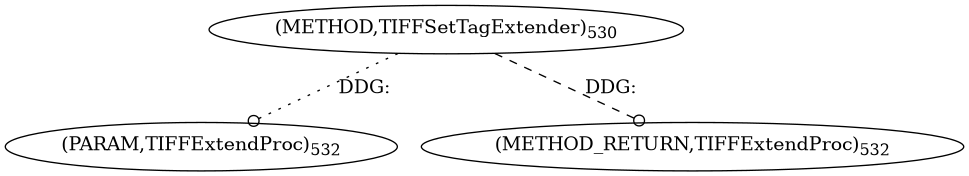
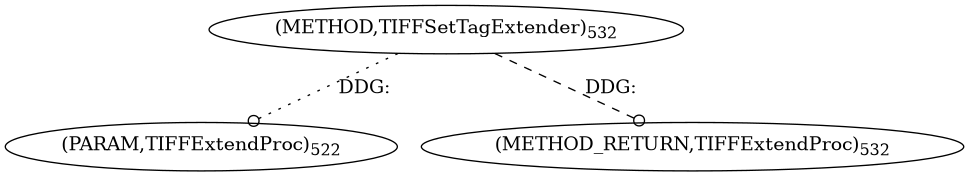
  digraph {
    edge [arrowhead=odot]
-   n1 [label=<(METHOD,TIFFSetTagExtender)<SUB>530</SUB>>]
-   n2 [label=<(PARAM,TIFFExtendProc)<SUB>532</SUB>>]
+   n1 [label=<(METHOD,TIFFSetTagExtender)<SUB>532</SUB>>]
+   n2 [label=<(PARAM,TIFFExtendProc)<SUB>522</SUB>>]
    n3 [label=<(METHOD_RETURN,TIFFExtendProc)<SUB>532</SUB>>]
    n1 -> n2 [label="DDG: " style=dotted]
    n1 -> n3 [label="DDG: " style=dashed]
  }
